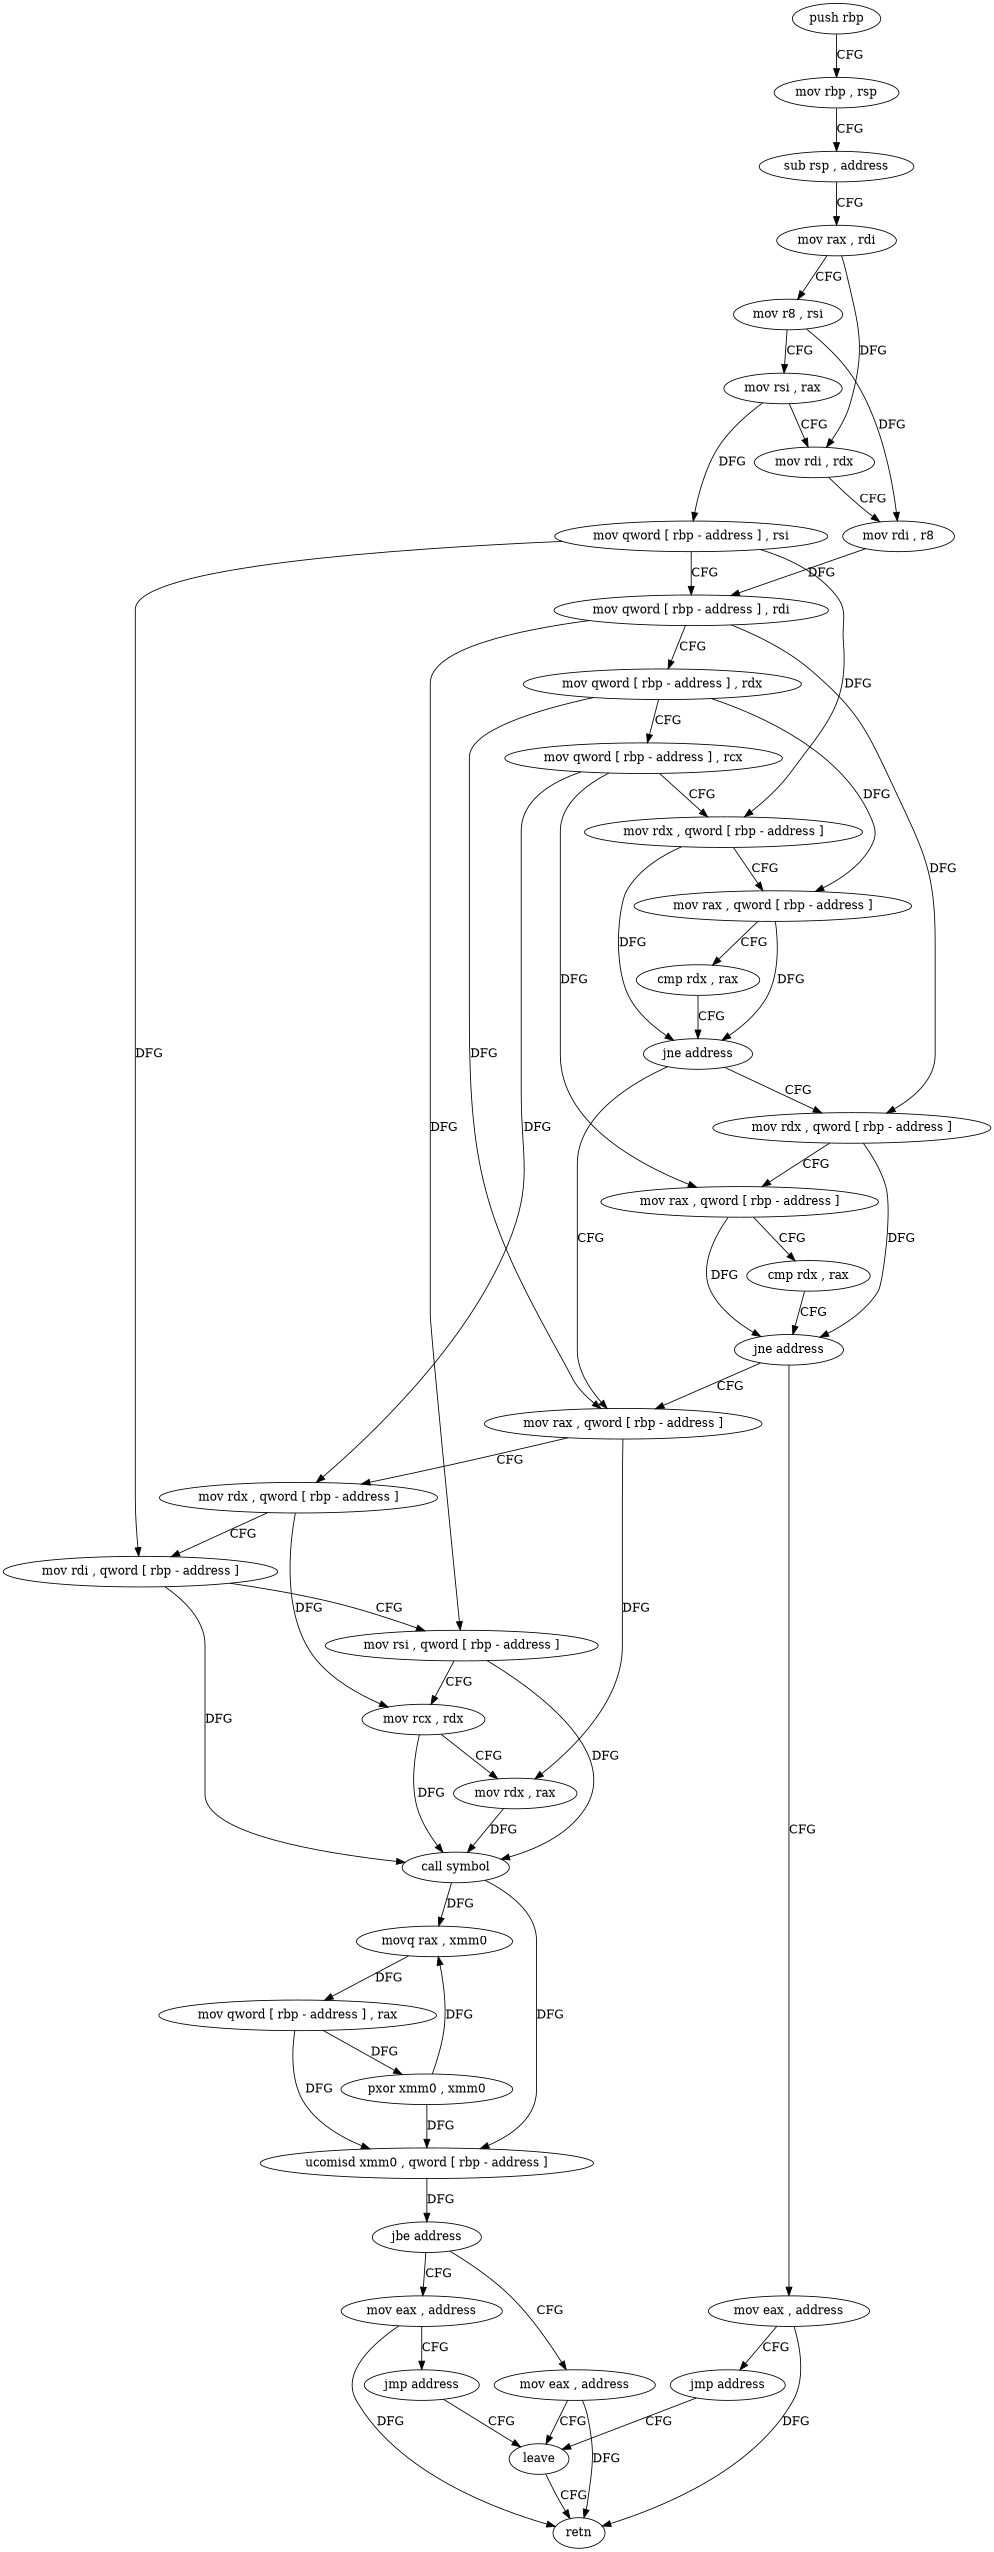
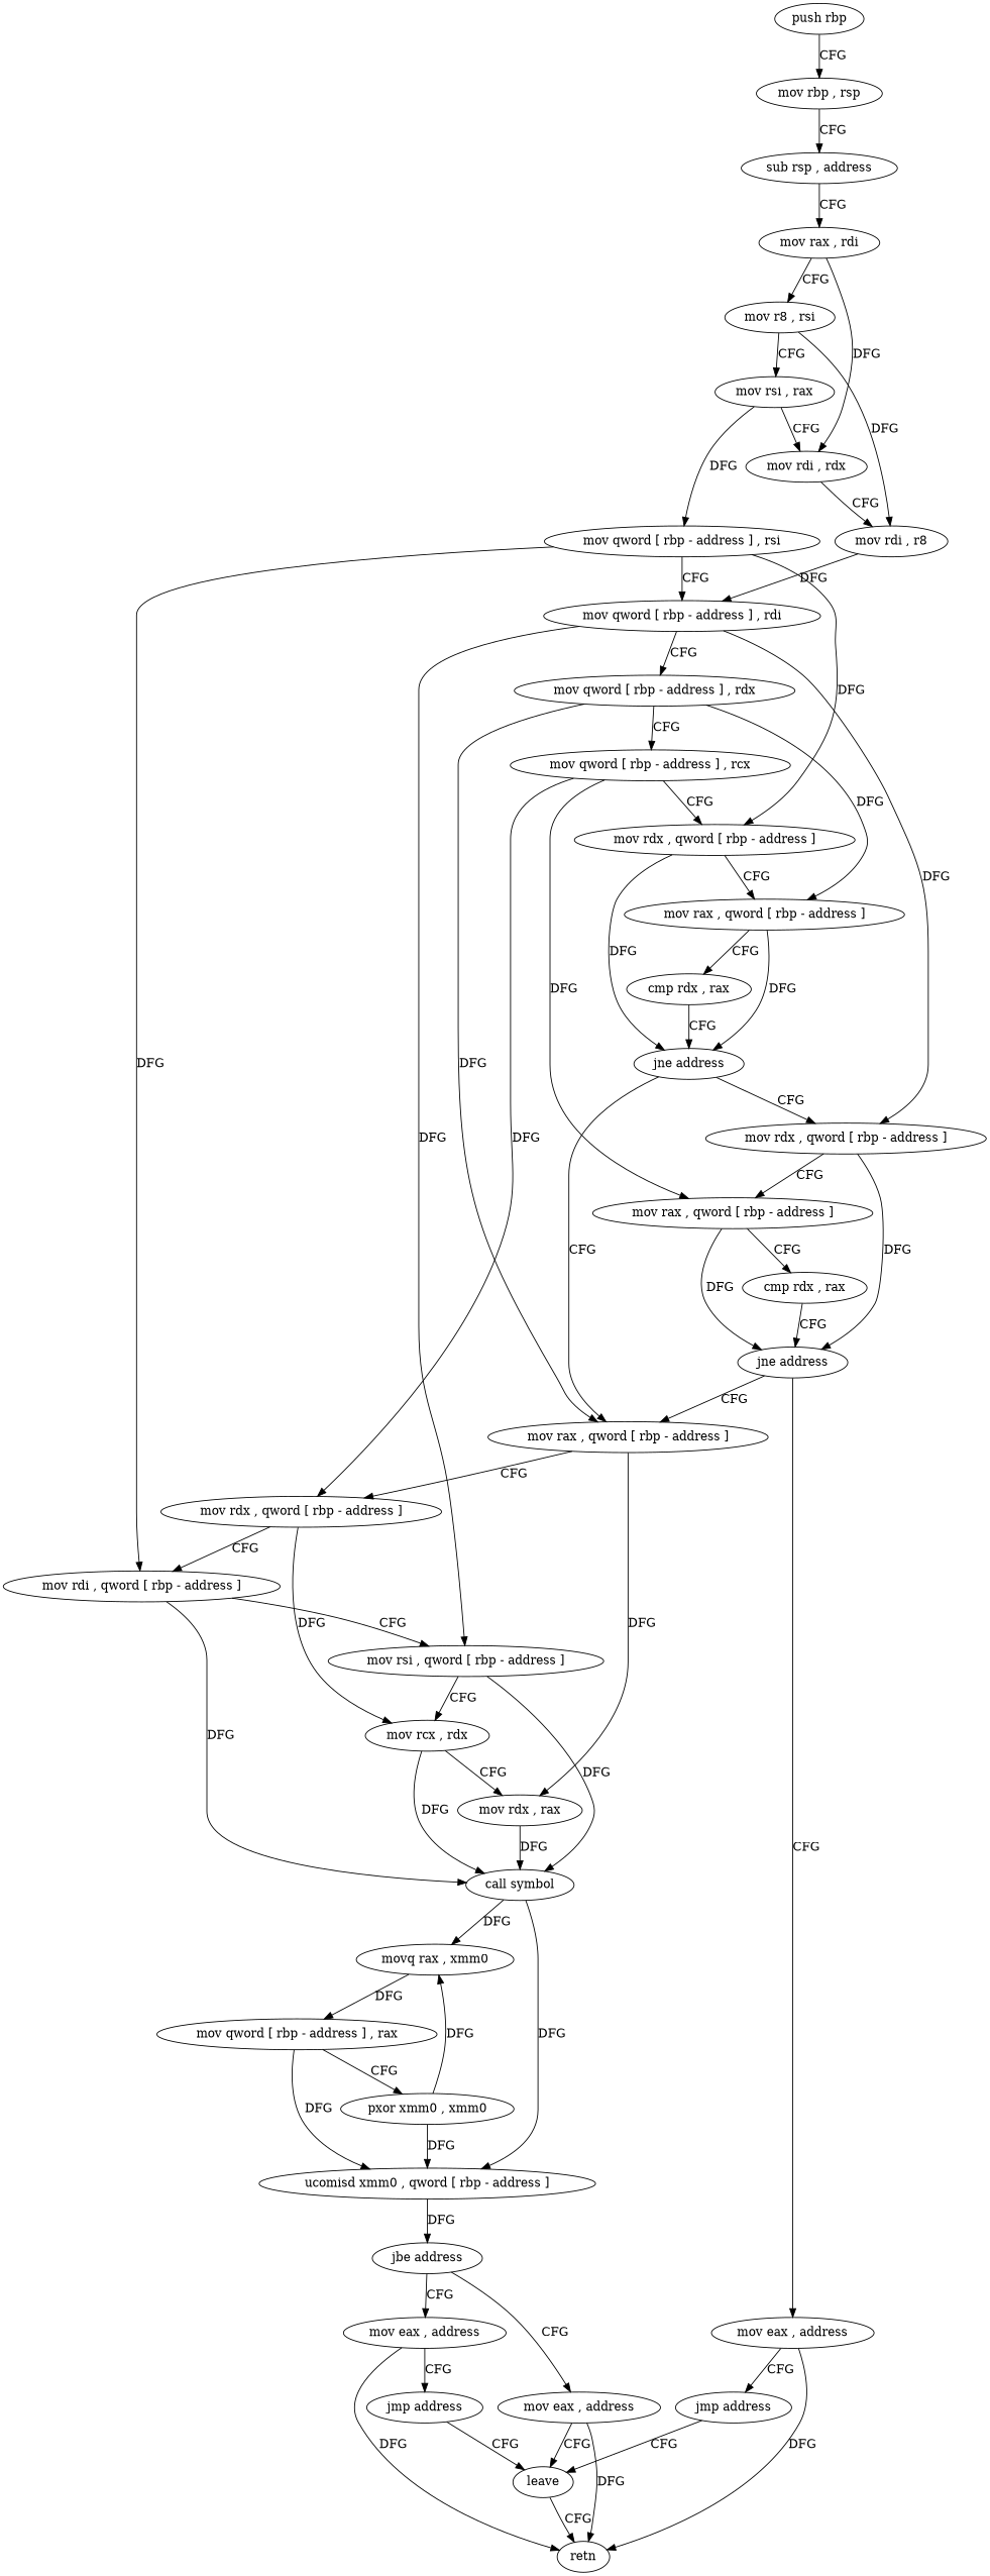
  digraph {
    n1 [label="push rbp"]
    n2 [label="mov rbp , rsp"]
    n3 [label="sub rsp , address"]
    n4 [label="mov rax , rdi"]
    n5 [label="mov r8 , rsi"]
    n6 [label="mov rdi , rdx"]
    n7 [label="mov rsi , rax"]
    n8 [label="mov rdi , r8"]
    n9 [label="mov qword [ rbp - address ] , rsi"]
    n10 [label="mov qword [ rbp - address ] , rdi"]
    n11 [label="mov rdx , qword [ rbp - address ]"]
    n12 [label="mov rdi , qword [ rbp - address ]"]
    n13 [label="mov qword [ rbp - address ] , rdx"]
    n14 [label="mov rdx , qword [ rbp - address ]"]
    n15 [label="mov rsi , qword [ rbp - address ]"]
    n16 [label="mov rax , qword [ rbp - address ]"]
    n17 [label="jne address"]
    n18 [label="call symbol"]
    n19 [label="mov qword [ rbp - address ] , rcx"]
    n20 [label="mov rax , qword [ rbp - address ]"]
    n21 [label="mov rax , qword [ rbp - address ]"]
    n22 [label="jne address"]
    n23 [label="mov rcx , rdx"]
    n24 [label="mov rdx , qword [ rbp - address ]"]
    n25 [label="cmp rdx , rax"]
    n26 [label="mov rdx , rax"]
    n27 [label="cmp rdx , rax"]
    n28 [label="mov eax , address"]
    n29 [label="movq rax , xmm0"]
    n30 [label="ucomisd xmm0 , qword [ rbp - address ]"]
    n31 [label="mov qword [ rbp - address ] , rax"]
    n32 [label="jbe address"]
    n33 [label="pxor xmm0 , xmm0"]
    n34 [label="mov eax , address"]
    n35 [label="mov eax , address"]
    n36 [label=leave]
    n37 [label=retn]
    n38 [label="jmp address"]
    n39 [label="jmp address"]
    n1 -> n2 [label=CFG]
    n2 -> n3 [label=CFG]
    n3 -> n4 [label=CFG]
    n4 -> n5 [label=CFG]
    n4 -> n6 [label=DFG]
    n5 -> n7 [label=CFG]
    n5 -> n8 [label=DFG]
    n6 -> n8 [label=CFG]
    n7 -> n6 [label=CFG]
    n7 -> n9 [label=DFG]
    n8 -> n10 [label=DFG]
    n9 -> n10 [label=CFG]
    n9 -> n11 [label=DFG]
    n9 -> n12 [label=DFG]
    n10 -> n13 [label=CFG]
    n10 -> n14 [label=DFG]
    n10 -> n15 [label=DFG]
    n11 -> n16 [label=CFG]
    n11 -> n17 [label=DFG]
    n12 -> n15 [label=CFG]
    n12 -> n18 [label=DFG]
    n13 -> n16 [label=DFG]
    n13 -> n19 [label=CFG]
    n13 -> n20 [label=DFG]
    n14 -> n21 [label=CFG]
    n14 -> n22 [label=DFG]
    n15 -> n18 [label=DFG]
    n15 -> n23 [label=CFG]
    n16 -> n17 [label=DFG]
    n16 -> n25 [label=CFG]
    n17 -> n14 [label=CFG]
    n17 -> n20 [label=CFG]
    n18 -> n29 [label=DFG]
    n18 -> n30 [label=DFG]
    n19 -> n11 [label=CFG]
    n19 -> n21 [label=DFG]
    n19 -> n24 [label=DFG]
    n20 -> n24 [label=CFG]
    n20 -> n26 [label=DFG]
    n21 -> n22 [label=DFG]
    n21 -> n27 [label=CFG]
    n22 -> n20 [label=CFG]
    n22 -> n28 [label=CFG]
    n23 -> n18 [label=DFG]
    n23 -> n26 [label=CFG]
    n24 -> n12 [label=CFG]
    n24 -> n23 [label=DFG]
    n25 -> n17 [label=CFG]
    n26 -> n18 [label=DFG]
    n27 -> n22 [label=CFG]
    n28 -> n37 [label=DFG]
    n28 -> n39 [label=CFG]
    n29 -> n31 [label=DFG]
    n30 -> n32 [label=DFG]
    n31 -> n30 [label=DFG]
-   n31 -> n33 [label=DFG]
+   n31 -> n33 [label=CFG]
    n32 -> n34 [label=CFG]
    n32 -> n35 [label=CFG]
    n33 -> n29 [label=DFG]
    n33 -> n30 [label=DFG]
    n34 -> n36 [label=CFG]
    n34 -> n37 [label=DFG]
    n35 -> n37 [label=DFG]
    n35 -> n38 [label=CFG]
    n36 -> n37 [label=CFG]
    n38 -> n36 [label=CFG]
    n39 -> n36 [label=CFG]
  }
